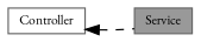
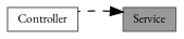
  digraph {
    rankdir=LR
    fontname="EB Garamond"
    node [fontname="EB Garamond" fontsize=10 shape=box style=filled]
    n1 [color=grey40 fillcolor=white height=0.2 label=Controller width=0.4]
    n2 [color=gray40 fillcolor=grey60 fontcolor=black height=0.2 label=Service width=0.4]
-   n1 -> n2 [dir=back fontname="EB Garamond" fontsize=10 labelfontname=Helvetica labelfontsize=10 shape=plaintext style=dashed]
+   n2 -> n1 [dir=back fontname="EB Garamond" fontsize=10 labelfontname=Helvetica labelfontsize=10 shape=plaintext style=dashed]
  }
